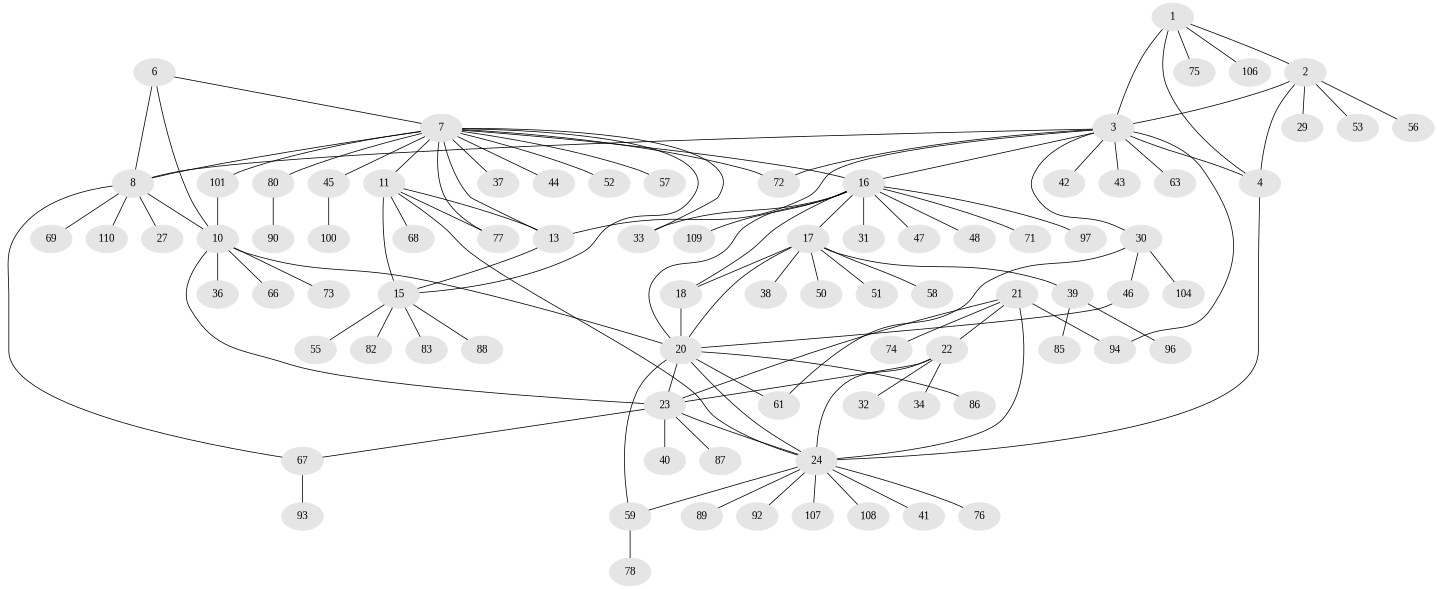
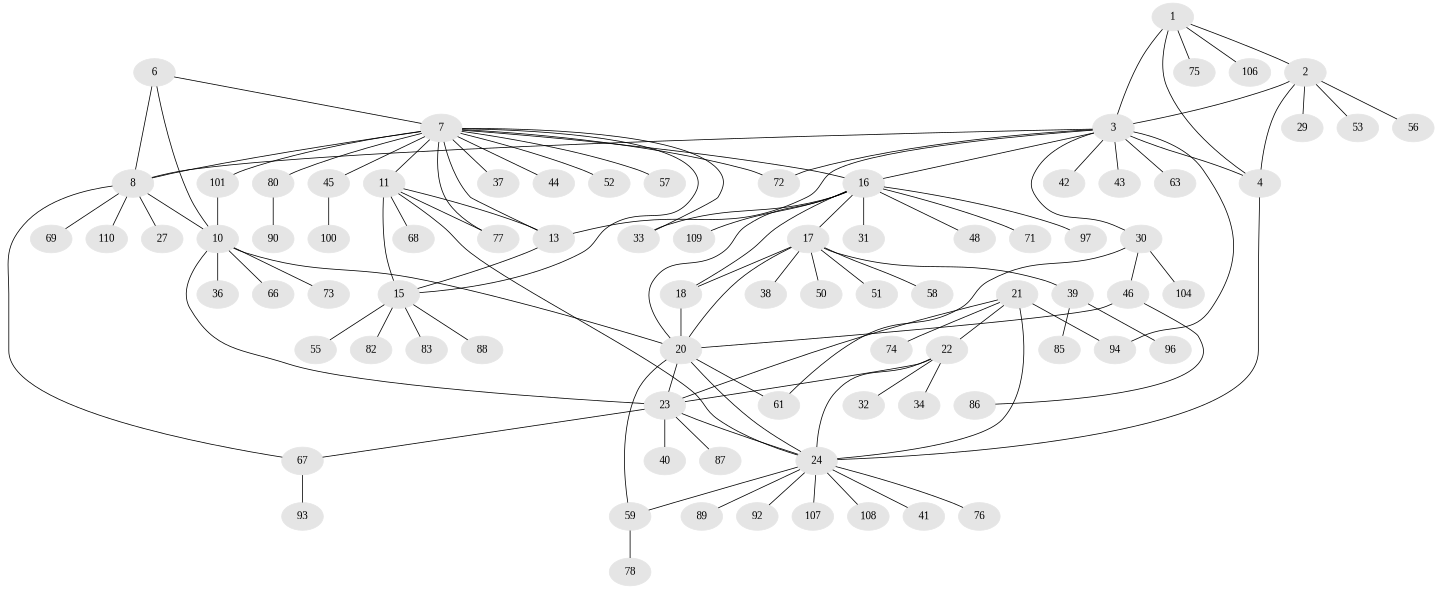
  graph {
    fontname="Liberation Serif"
    node [color=gray90 fontname="Liberation Serif" style=filled]
    edge [fontname="Liberation Serif"]
    1 [super="+102"]
    2 [super="+60"]
    3 [super="+5"]
    4 [super="+62"]
    75
    106
    29
    53
    56
    8 [super="+9"]
    13 [super="+98"]
    16 [super="+19"]
    30 [super="+70"]
    42
    43 [super="+111"]
    63
    72
    94
    24 [super="+25"]
    10 [super="+58"]
    27
    67 [super="+99"]
    69
    110
    15 [super="+26"]
    20 [super="+91"]
    33
    17 [super="+35"]
    18
    31
-   47
    48
    71
    97
    109
    61
    46
    104
    23 [super="+45"]
    59
    86
    41
    76 [super="+79"]
    89
    92
    107
    108
    7 [super="+12"]
    11 [super="+14"]
    37
    44
    52
    57
    77
    80 [super="+84"]
    n56 [label=45]
    101
    6
    36 [super="+105"]
    66
    73
    68
    55
    82
    83
    88
    90
    100
    93
    40 [super="+65"]
    87
    38
    39 [super="+64"]
    50 [super="+81"]
    51
    n76 [label=58]
    85
    96
    78
    21 [super="+49"]
    22 [super="+28"]
    74
    32 [super="+103"]
    34
    1 -- 2
    1 -- 3 [weight=2]
    1 -- 4
    1 -- 75
    1 -- 106
    2 -- 3 [weight=2]
    2 -- 4
    2 -- 29
    2 -- 53
    2 -- 56
    3 -- 4 [weight=2]
    3 -- 8
    3 -- 13
    3 -- 16
    3 -- 30
    3 -- 42
    3 -- 43
    3 -- 63
    3 -- 72
    3 -- 94
    4 -- 24
    8 -- 10 [weight=2]
    8 -- 27
    8 -- 67
    8 -- 69
    8 -- 110
    13 -- 15
    16 -- 20 [weight=2]
    16 -- 33
    16 -- 17 [weight=2]
    16 -- 18 [weight=2]
    16 -- 31
-   16 -- 47
    16 -- 48
    16 -- 71
    16 -- 97
    16 -- 109
    30 -- 61
    30 -- 46
    30 -- 104
    24 -- 59
    24 -- 41
    24 -- 76
    24 -- 89
    24 -- 92
    24 -- 107
    24 -- 108
    10 -- 20
    10 -- 23
    10 -- 36
    10 -- 66
    10 -- 73
    67 -- 93
    15 -- 55
    15 -- 82
    15 -- 83
    15 -- 88
    20 -- 24
    20 -- 61
    20 -- 23
    20 -- 59
-   20 -- 86
+   46 -- 86
    17 -- 20
    17 -- 18
    17 -- 38
    17 -- 39
    17 -- 50
    17 -- 51
    17 -- n76
    18 -- 20
    46 -- 20
    23 -- 24 [weight=2]
    23 -- 67
    23 -- 40
    23 -- 87
    59 -- 78
    7 -- 8 [weight=2]
    7 -- 13
    7 -- 16
    7 -- 72
    7 -- 15
    7 -- 33
    7 -- 11 [weight=2]
    7 -- 37
    7 -- 44
    7 -- 52
    7 -- 57
    7 -- 77
    7 -- 80
    7 -- n56
    7 -- 101
    11 -- 13 [weight=2]
    11 -- 24
    11 -- 15 [weight=2]
    11 -- 77
    11 -- 68
    80 -- 90
    n56 -- 100
    101 -- 10
    6 -- 8 [weight=2]
    6 -- 10
    6 -- 7
    39 -- 85
    39 -- 96
    21 -- 94
    21 -- 24 [weight=2]
    21 -- 23
    21 -- 22
    21 -- 74
    22 -- 24 [weight=2]
    22 -- 23
    22 -- 32
    22 -- 34
  }
